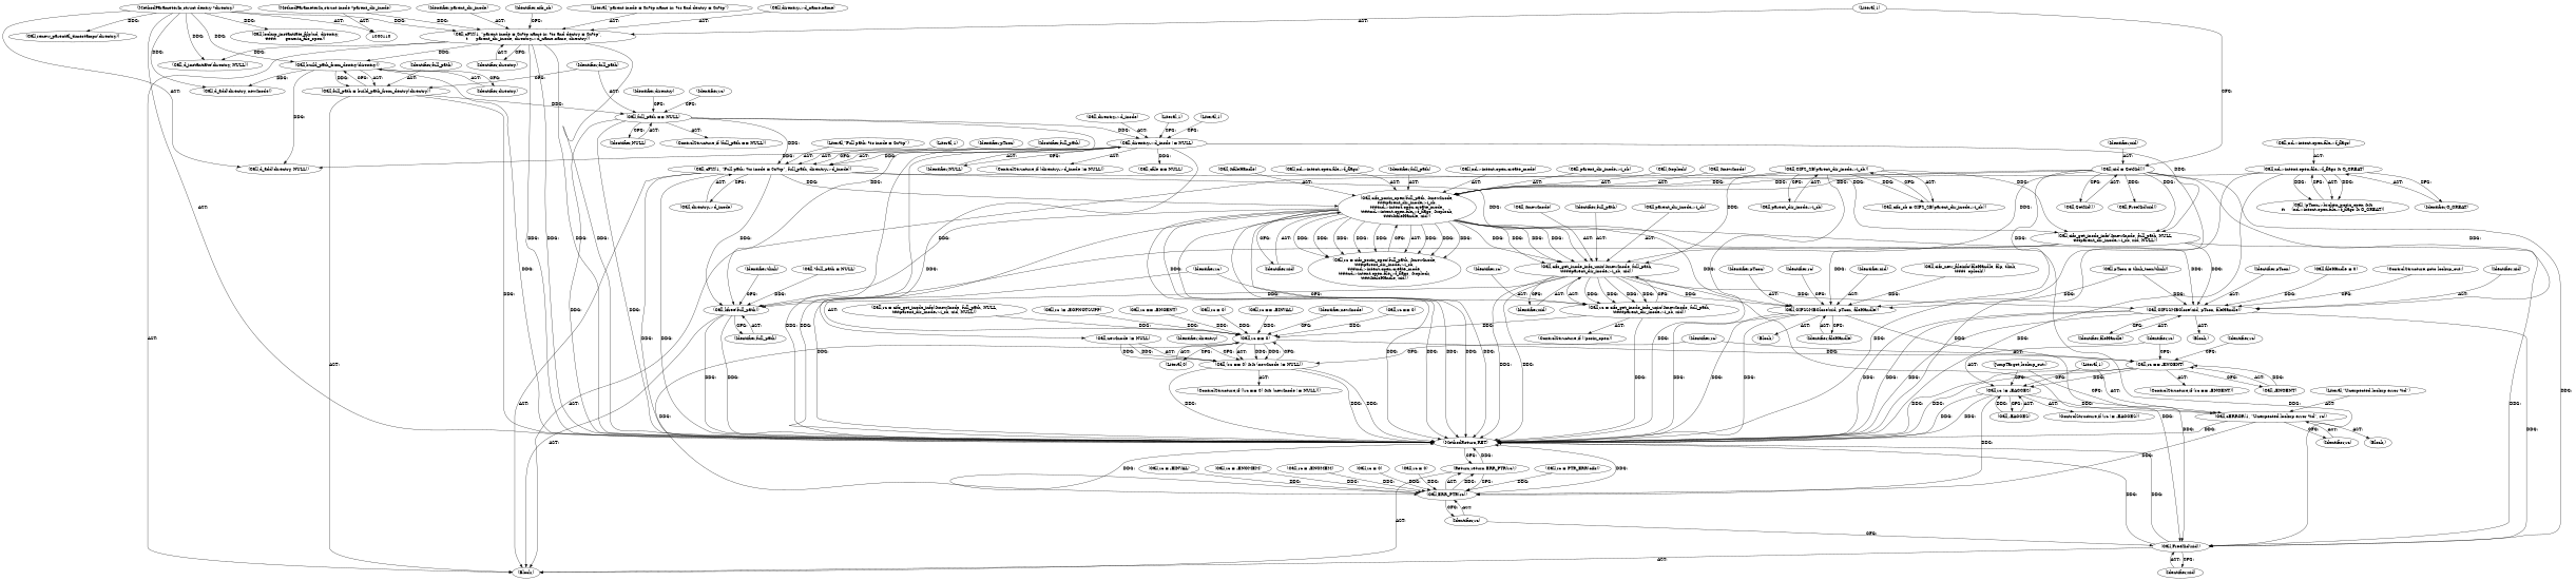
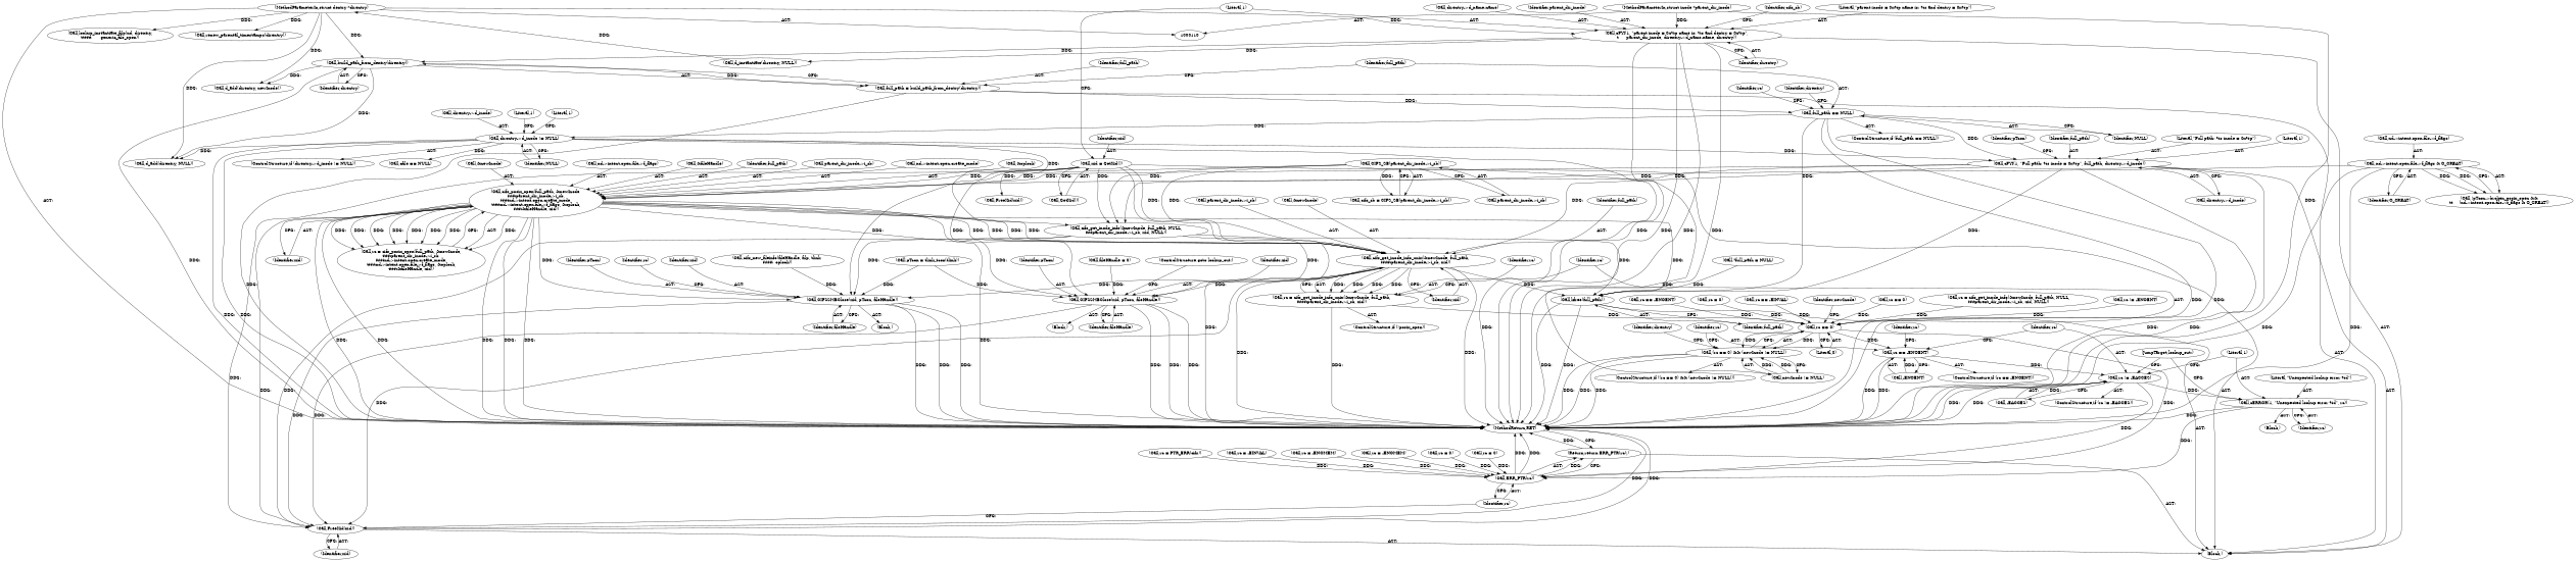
  digraph {
    n1 [label="(Call,cifs_get_inode_info_unix(&newInode, full_path,\n\t\t\t\t\t\tparent_dir_inode->i_sb, xid))"]
    n2 [label="(Call,rc = cifs_get_inode_info_unix(&newInode, full_path,\n\t\t\t\t\t\tparent_dir_inode->i_sb, xid))"]
    n3 [label="(Call,CIFSSMBClose(xid, pTcon, fileHandle))"]
    n4 [label="(Call,FreeXid(xid))"]
    n5 [label="(Call,CIFSSMBClose(xid, pTcon, fileHandle))"]
    n6 [label="(Call,kfree(full_path))"]
    n7 [label="(MethodReturn,RET)"]
    n8 [label="(Identifier,xid)"]
    n9 [label="(Call,rc == 0)"]
    n10 [label="(ControlStructure,if (!posix_open))"]
    n11 [label="(Identifier,fileHandle)"]
    n12 [label="(Block,)"]
    n13 [label="(Block,)"]
    n14 [label="(Identifier,xid)"]
    n15 [label="(Block,)"]
    n16 [label="(Identifier,fileHandle)"]
    n17 [label="(Identifier,full_path)"]
    n18 [label="(Return,return ERR_PTR(rc);)"]
    n19 [label="(Call,cifs_posix_open(full_path, &newInode,\n\t\t\t\t\tparent_dir_inode->i_sb,\n\t\t\t\t\tnd->intent.open.create_mode,\n\t\t\t\t\tnd->intent.open.file->f_flags, &oplock,\n\t\t\t\t\t&fileHandle, xid))"]
    n20 [label="(Identifier,xid)"]
    n21 [label="(Call,rc = cifs_posix_open(full_path, &newInode,\n\t\t\t\t\tparent_dir_inode->i_sb,\n\t\t\t\t\tnd->intent.open.create_mode,\n\t\t\t\t\tnd->intent.open.file->f_flags, &oplock,\n\t\t\t\t\t&fileHandle, xid))"]
    n22 [label="(Call,cFYI(1, \"Full path: %s inode = 0x%p\", full_path, direntry->d_inode))"]
    n23 [label="(Call,direntry->d_inode)"]
    n24 [label="(Call,cifs_get_inode_info(&newInode, full_path, NULL,\n\t\t\t\tparent_dir_inode->i_sb, xid, NULL))"]
    n25 [label="(Call,full_path == NULL)"]
    n26 [label="(Call,direntry->d_inode != NULL)"]
    n27 [label="(Identifier,NULL)"]
    n28 [label="(ControlStructure,if (full_path == NULL))"]
    n29 [label="(Call,d_add(direntry, NULL))"]
    n30 [label="(Identifier,NULL)"]
    n31 [label="(ControlStructure,if (direntry->d_inode != NULL))"]
    n32 [label="(Call,cfile == NULL)"]
    n33 [label="(Call,newInode != NULL)"]
    n34 [label="(Call,full_path = build_path_from_dentry(direntry))"]
    n35 [label="(Call,build_path_from_dentry(direntry))"]
    n36 [label="(Identifier,direntry)"]
    n37 [label="(Call,d_add(direntry, newInode))"]
    n38 [label="(Call,cFYI(1, \"parent inode = 0x%p name is: %s and dentry = 0x%p\",\n\t      parent_dir_inode, direntry->d_name.name, direntry))"]
    n39 [label="(Call,d_instantiate(direntry, NULL))"]
    n40 [label="(Identifier,direntry)"]
    n41 [label="(MethodParameterIn,struct inode *parent_dir_inode)"]
    1000110
    n43 [label="(MethodParameterIn,struct dentry *direntry)"]
    n44 [label="(Call,lookup_instantiate_filp(nd, direntry,\n\t\t\t\t\t\t       generic_file_open))"]
    n45 [label="(Call,renew_parental_timestamps(direntry))"]
    n46 [label="(Call,(rc == 0) && (newInode != NULL))"]
    n47 [label="(Call,CIFS_SB(parent_dir_inode->i_sb))"]
    n48 [label="(Call,cifs_sb = CIFS_SB(parent_dir_inode->i_sb))"]
    n49 [label="(Call,parent_dir_inode->i_sb)"]
    n50 [label="(Call,nd->intent.open.file->f_flags & O_CREAT)"]
    n51 [label="(Identifier,O_CREAT)"]
    n52 [label="(Call,!pTcon->broken_posix_open &&\n\t\t     (nd->intent.open.file->f_flags & O_CREAT))"]
    n53 [label="(Call,xid = GetXid())"]
    n54 [label="(Call,GetXid())"]
    n55 [label="(Call,FreeXid(xid))"]
    n56 [label="(Call,rc == -ENOENT)"]
    n57 [label="(Call,ERR_PTR(rc))"]
    n58 [label="(Literal,0)"]
    n59 [label="(ControlStructure,if ((rc == 0) && (newInode != NULL)))"]
    n60 [label="(Call,rc != -EACCES)"]
    n61 [label="(ControlStructure,if (rc == -ENOENT))"]
    n62 [label="(Call,-ENOENT)"]
    n63 [label="(Identifier,rc)"]
    n64 [label="(Call,cERROR(1, \"Unexpected lookup error %d\", rc))"]
    n65 [label="(Call,-EACCES)"]
    n66 [label="(ControlStructure,if (rc != -EACCES))"]
    n67 [label="(Identifier,rc)"]
    n68 [label="(Block,)"]
    n69 [label="(Call,nd->intent.open.create_mode)"]
    n70 [label="(Call,rc = -EINVAL)"]
    n71 [label="(Identifier,rc)"]
    n72 [label="(Literal,\"Full path: %s inode = 0x%p\")"]
    n73 [label="(JumpTarget,lookup_out:)"]
    n74 [label="(Literal,1)"]
    n75 [label="(Call,parent_dir_inode->i_sb)"]
    n76 [label="(Call,&oplock)"]
    n77 [label="(Call,&newInode)"]
    n78 [label="(Literal,\"Unexpected lookup error %d\")"]
    n79 [label="(Call,&fileHandle)"]
    n80 [label="(Identifier,rc)"]
    n81 [label="(Identifier,cifs_sb)"]
-   n82 [label="(Identifier,tlink)"]
    n83 [label="(Call,rc = -ENOMEM)"]
    n84 [label="(Call,parent_dir_inode->i_sb)"]
    n85 [label="(Call,rc = cifs_get_inode_info(&newInode, full_path, NULL,\n\t\t\t\tparent_dir_inode->i_sb, xid, NULL))"]
    n86 [label="(Identifier,xid)"]
    n87 [label="(Call,pTcon = tlink_tcon(tlink))"]
-   n88 [label="(Call,rc != -EOPNOTSUPP)"]
+   n88 [label="(Call,rc != -ENOENT)"]
    n89 [label="(Identifier,rc)"]
    n90 [label="(Call,rc = -ENOMEM)"]
    n91 [label="(Literal,1)"]
    n92 [label="(Call,cifs_new_fileinfo(fileHandle, filp, tlink,\n\t\t\t\t\t\t  oplock))"]
    n93 [label="(Literal,\"parent inode = 0x%p name is: %s and dentry = 0x%p\")"]
    n94 [label="(Call,rc == -ENOENT)"]
    n95 [label="(Call,direntry->d_name.name)"]
    n96 [label="(Identifier,xid)"]
    n97 [label="(Identifier,parent_dir_inode)"]
    n98 [label="(Identifier,pTcon)"]
    n99 [label="(Call,direntry->d_inode)"]
    n100 [label="(Call,&newInode)"]
    n101 [label="(Call,rc = 0)"]
    n102 [label="(Call,nd->intent.open.file->f_flags)"]
    n103 [label="(Identifier,rc)"]
    n104 [label="(Identifier,full_path)"]
    n105 [label="(Identifier,pTcon)"]
    n106 [label="(Identifier,full_path)"]
    n107 [label="(Call,nd->intent.open.file->f_flags)"]
    n108 [label="(Call,rc == -EINVAL)"]
    n109 [label="(Literal,1)"]
    n110 [label="(Identifier,direntry)"]
    n111 [label="(Call,rc = 0)"]
    n112 [label="(Literal,1)"]
    n113 [label="(Identifier,pTcon)"]
    n114 [label="(Identifier,newInode)"]
    n115 [label="(Call,rc = 0)"]
    n116 [label="(Call,fileHandle = 0)"]
    n117 [label="(Identifier,rc)"]
    n118 [label="(Identifier,direntry)"]
    n119 [label="(Identifier,full_path)"]
    n120 [label="(ControlStructure,goto lookup_out;)"]
    n121 [label="(Call,rc = PTR_ERR(cifs))"]
    n122 [label="(Call,*full_path = NULL)"]
    n123 [label="(Identifier,xid)"]
    n124 [label="(Identifier,full_path)"]
    n125 [label="(Identifier,rc)"]
    n126 [label="(Identifier,rc)"]
    n127 [label="(Literal,1)"]
    n128 [label="(Identifier,full_path)"]
    n129 [label="(Call,rc == 0)"]
    n1 -> n2 [label="AST: "]
    n1 -> n2 [label="DDG: "]
    n1 -> n2 [label="DDG: "]
    n1 -> n2 [label="DDG: "]
    n1 -> n2 [label="DDG: "]
    n1 -> n3 [label="DDG: "]
    n1 -> n4 [label="DDG: "]
    n1 -> n5 [label="DDG: "]
    n1 -> n6 [label="DDG: "]
    n1 -> n7 [label="DDG: "]
    n1 -> n7 [label="DDG: "]
    n1 -> n8 [label="CFG: "]
    n2 -> n1 [label="CFG: "]
    n2 -> n7 [label="DDG: "]
    n2 -> n9 [label="DDG: "]
    n2 -> n10 [label="AST: "]
    n3 -> n4 [label="DDG: "]
    n3 -> n7 [label="DDG: "]
    n3 -> n7 [label="DDG: "]
    n3 -> n7 [label="DDG: "]
    n3 -> n11 [label="CFG: "]
    n3 -> n12 [label="AST: "]
    n4 -> n7 [label="DDG: "]
    n4 -> n7 [label="DDG: "]
    n4 -> n13 [label="AST: "]
    n4 -> n14 [label="CFG: "]
    n5 -> n4 [label="DDG: "]
    n5 -> n7 [label="DDG: "]
    n5 -> n7 [label="DDG: "]
    n5 -> n7 [label="DDG: "]
    n5 -> n15 [label="AST: "]
    n5 -> n16 [label="CFG: "]
    n6 -> n7 [label="DDG: "]
    n6 -> n7 [label="DDG: "]
    n6 -> n13 [label="AST: "]
    n6 -> n17 [label="CFG: "]
    n7 -> n18 [label="CFG: "]
    n8 -> n1 [label="AST: "]
    n9 -> n46 [label="AST: "]
    n9 -> n46 [label="DDG: "]
    n9 -> n46 [label="DDG: "]
    n9 -> n56 [label="DDG: "]
    n9 -> n57 [label="DDG: "]
    n9 -> n58 [label="CFG: "]
    n11 -> n3 [label="AST: "]
    n14 -> n4 [label="AST: "]
    n16 -> n5 [label="AST: "]
    n17 -> n6 [label="AST: "]
    n18 -> n7 [label="DDG: "]
    n18 -> n13 [label="AST: "]
    n18 -> n57 [label="CFG: "]
    n19 -> n1 [label="DDG: "]
    n19 -> n1 [label="DDG: "]
    n19 -> n1 [label="DDG: "]
    n19 -> n1 [label="DDG: "]
    n19 -> n3 [label="DDG: "]
    n19 -> n4 [label="DDG: "]
    n19 -> n5 [label="DDG: "]
    n19 -> n6 [label="DDG: "]
    n19 -> n7 [label="DDG: "]
    n19 -> n7 [label="DDG: "]
    n19 -> n7 [label="DDG: "]
    n19 -> n7 [label="DDG: "]
    n19 -> n7 [label="DDG: "]
    n19 -> n7 [label="DDG: "]
    n19 -> n20 [label="CFG: "]
    n19 -> n21 [label="AST: "]
    n19 -> n21 [label="DDG: "]
    n19 -> n21 [label="DDG: "]
    n19 -> n21 [label="DDG: "]
    n19 -> n21 [label="DDG: "]
    n19 -> n21 [label="DDG: "]
    n19 -> n21 [label="DDG: "]
    n19 -> n21 [label="DDG: "]
    n19 -> n21 [label="DDG: "]
    n20 -> n19 [label="AST: "]
    n21 -> n19 [label="CFG: "]
    n22 -> n1 [label="DDG: "]
    n22 -> n6 [label="DDG: "]
    n22 -> n7 [label="DDG: "]
    n22 -> n7 [label="DDG: "]
    n22 -> n13 [label="AST: "]
    n22 -> n19 [label="DDG: "]
    n22 -> n23 [label="CFG: "]
    n22 -> n24 [label="DDG: "]
    n23 -> n22 [label="AST: "]
    n24 -> n3 [label="DDG: "]
    n24 -> n4 [label="DDG: "]
    n24 -> n5 [label="DDG: "]
    n24 -> n6 [label="DDG: "]
    n25 -> n6 [label="DDG: "]
    n25 -> n7 [label="DDG: "]
    n25 -> n7 [label="DDG: "]
    n25 -> n22 [label="DDG: "]
    n25 -> n26 [label="DDG: "]
    n25 -> n27 [label="CFG: "]
    n25 -> n28 [label="AST: "]
    n26 -> n7 [label="DDG: "]
    n26 -> n7 [label="DDG: "]
    n26 -> n22 [label="DDG: "]
    n26 -> n24 [label="DDG: "]
    n26 -> n29 [label="DDG: "]
    n26 -> n30 [label="CFG: "]
    n26 -> n31 [label="AST: "]
    n26 -> n32 [label="DDG: "]
    n26 -> n33 [label="DDG: "]
    n27 -> n25 [label="AST: "]
    n30 -> n26 [label="AST: "]
    n33 -> n46 [label="AST: "]
    n33 -> n46 [label="DDG: "]
    n33 -> n46 [label="DDG: "]
    n34 -> n7 [label="DDG: "]
    n34 -> n13 [label="AST: "]
    n34 -> n25 [label="DDG: "]
    n34 -> n35 [label="CFG: "]
    n35 -> n7 [label="DDG: "]
    n35 -> n29 [label="DDG: "]
    n35 -> n34 [label="AST: "]
    n35 -> n34 [label="DDG: "]
    n35 -> n36 [label="CFG: "]
    n35 -> n37 [label="DDG: "]
    n36 -> n35 [label="AST: "]
    n38 -> n7 [label="DDG: "]
    n38 -> n7 [label="DDG: "]
    n38 -> n7 [label="DDG: "]
    n38 -> n7 [label="DDG: "]
    n38 -> n13 [label="AST: "]
    n38 -> n35 [label="DDG: "]
    n38 -> n39 [label="DDG: "]
    n38 -> n40 [label="CFG: "]
    n40 -> n38 [label="AST: "]
+   n41 -> n7 [label="DDG: "]
    n41 -> n38 [label="DDG: "]
    n41 -> 1000110 [label="AST: "]
    n43 -> n7 [label="AST: "]
-   n43 -> n29 [label="AST: "]
+   n43 -> n29 [label="DDG: "]
    n43 -> n35 [label="DDG: "]
    n43 -> n37 [label="DDG: "]
    n43 -> n38 [label="DDG: "]
-   n43 -> n39 [label="DDG: "]
+   n39 -> n43 [label="DDG: "]
    n43 -> 1000110 [label="AST: "]
    n43 -> n44 [label="DDG: "]
    n43 -> n45 [label="DDG: "]
    n46 -> n7 [label="DDG: "]
    n46 -> n7 [label="DDG: "]
    n46 -> n7 [label="DDG: "]
    n46 -> n9 [label="CFG: "]
+   n46 -> n33 [label="CFG: "]
    n46 -> n59 [label="AST: "]
    n47 -> n1 [label="DDG: "]
    n47 -> n7 [label="DDG: "]
    n47 -> n19 [label="DDG: "]
    n47 -> n24 [label="DDG: "]
    n47 -> n48 [label="AST: "]
    n47 -> n48 [label="DDG: "]
    n47 -> n49 [label="CFG: "]
    n48 -> n47 [label="CFG: "]
    n49 -> n47 [label="AST: "]
    n50 -> n7 [label="DDG: "]
    n50 -> n7 [label="DDG: "]
    n50 -> n19 [label="DDG: "]
    n50 -> n51 [label="CFG: "]
    n50 -> n52 [label="AST: "]
    n50 -> n52 [label="DDG: "]
    n50 -> n52 [label="DDG: "]
    n51 -> n50 [label="AST: "]
    n52 -> n50 [label="CFG: "]
    n53 -> n1 [label="DDG: "]
    n53 -> n3 [label="DDG: "]
    n53 -> n4 [label="DDG: "]
    n53 -> n5 [label="DDG: "]
    n53 -> n7 [label="DDG: "]
    n53 -> n13 [label="AST: "]
    n53 -> n19 [label="DDG: "]
    n53 -> n24 [label="DDG: "]
    n53 -> n54 [label="CFG: "]
    n53 -> n55 [label="DDG: "]
    n54 -> n53 [label="AST: "]
    n56 -> n7 [label="DDG: "]
    n56 -> n7 [label="DDG: "]
    n56 -> n60 [label="DDG: "]
    n56 -> n61 [label="AST: "]
    n56 -> n62 [label="CFG: "]
    n57 -> n7 [label="DDG: "]
    n57 -> n7 [label="DDG: "]
    n57 -> n18 [label="AST: "]
    n57 -> n18 [label="DDG: "]
    n57 -> n63 [label="CFG: "]
    n58 -> n9 [label="AST: "]
    n60 -> n7 [label="DDG: "]
    n60 -> n7 [label="DDG: "]
    n60 -> n57 [label="DDG: "]
    n60 -> n64 [label="DDG: "]
    n60 -> n65 [label="CFG: "]
    n60 -> n66 [label="AST: "]
    n62 -> n56 [label="AST: "]
    n62 -> n56 [label="DDG: "]
    n63 -> n4 [label="CFG: "]
    n63 -> n57 [label="AST: "]
    n64 -> n7 [label="DDG: "]
    n64 -> n57 [label="DDG: "]
    n64 -> n67 [label="CFG: "]
    n64 -> n68 [label="AST: "]
    n65 -> n60 [label="AST: "]
    n65 -> n60 [label="DDG: "]
    n67 -> n64 [label="AST: "]
    n69 -> n19 [label="AST: "]
    n70 -> n57 [label="DDG: "]
    n71 -> n56 [label="CFG: "]
    n72 -> n22 [label="AST: "]
    n73 -> n60 [label="CFG: "]
    n73 -> n64 [label="CFG: "]
    n74 -> n22 [label="AST: "]
    n75 -> n19 [label="AST: "]
    n76 -> n19 [label="AST: "]
    n77 -> n19 [label="AST: "]
    n78 -> n64 [label="AST: "]
    n79 -> n19 [label="AST: "]
    n80 -> n46 [label="CFG: "]
    n80 -> n56 [label="AST: "]
    n81 -> n38 [label="CFG: "]
-   n82 -> n6 [label="CFG: "]
    n83 -> n57 [label="DDG: "]
    n84 -> n1 [label="AST: "]
    n85 -> n9 [label="DDG: "]
    n86 -> n5 [label="AST: "]
    n87 -> n3 [label="DDG: "]
    n87 -> n5 [label="DDG: "]
    n88 -> n9 [label="DDG: "]
    n89 -> n2 [label="CFG: "]
    n89 -> n9 [label="AST: "]
    n90 -> n57 [label="DDG: "]
    n91 -> n26 [label="CFG: "]
    n92 -> n5 [label="DDG: "]
    n93 -> n38 [label="AST: "]
    n94 -> n9 [label="DDG: "]
    n95 -> n38 [label="AST: "]
    n96 -> n53 [label="AST: "]
    n97 -> n38 [label="AST: "]
    n98 -> n5 [label="AST: "]
    n99 -> n26 [label="AST: "]
    n100 -> n1 [label="AST: "]
    n101 -> n9 [label="DDG: "]
    n102 -> n19 [label="AST: "]
    n103 -> n25 [label="CFG: "]
    n104 -> n34 [label="AST: "]
    n105 -> n3 [label="AST: "]
    n106 -> n25 [label="AST: "]
    n106 -> n34 [label="CFG: "]
    n107 -> n50 [label="AST: "]
    n108 -> n9 [label="DDG: "]
    n109 -> n38 [label="AST: "]
    n109 -> n53 [label="CFG: "]
    n110 -> n25 [label="CFG: "]
    n111 -> n57 [label="DDG: "]
    n112 -> n60 [label="CFG: "]
    n112 -> n64 [label="AST: "]
    n113 -> n22 [label="CFG: "]
    n114 -> n9 [label="CFG: "]
    n115 -> n57 [label="DDG: "]
    n116 -> n3 [label="DDG: "]
    n117 -> n5 [label="CFG: "]
    n118 -> n46 [label="CFG: "]
    n119 -> n22 [label="AST: "]
    n120 -> n3 [label="CFG: "]
    n121 -> n57 [label="DDG: "]
    n122 -> n6 [label="DDG: "]
    n123 -> n3 [label="AST: "]
    n124 -> n1 [label="AST: "]
    n125 -> n56 [label="CFG: "]
    n125 -> n60 [label="AST: "]
    n126 -> n2 [label="AST: "]
    n127 -> n26 [label="CFG: "]
    n128 -> n19 [label="AST: "]
    n129 -> n9 [label="DDG: "]
  }
